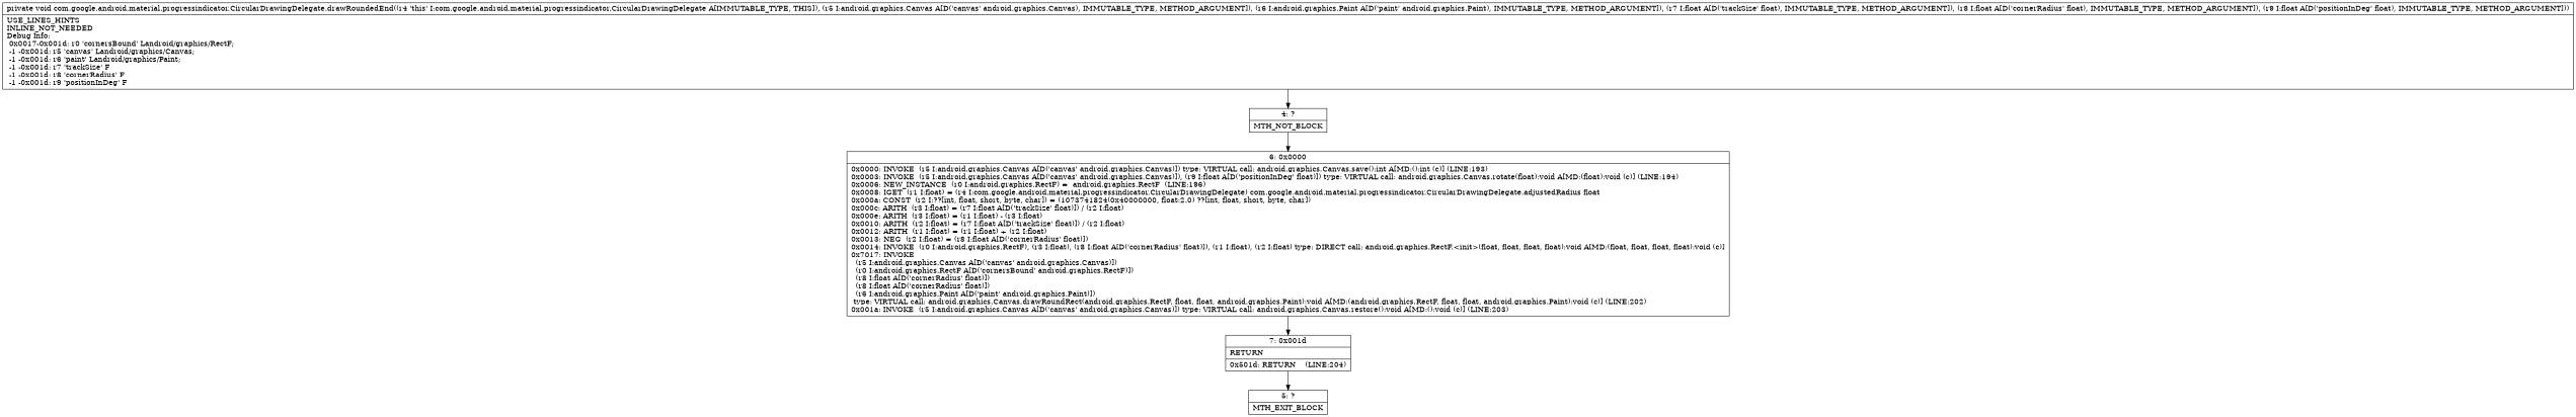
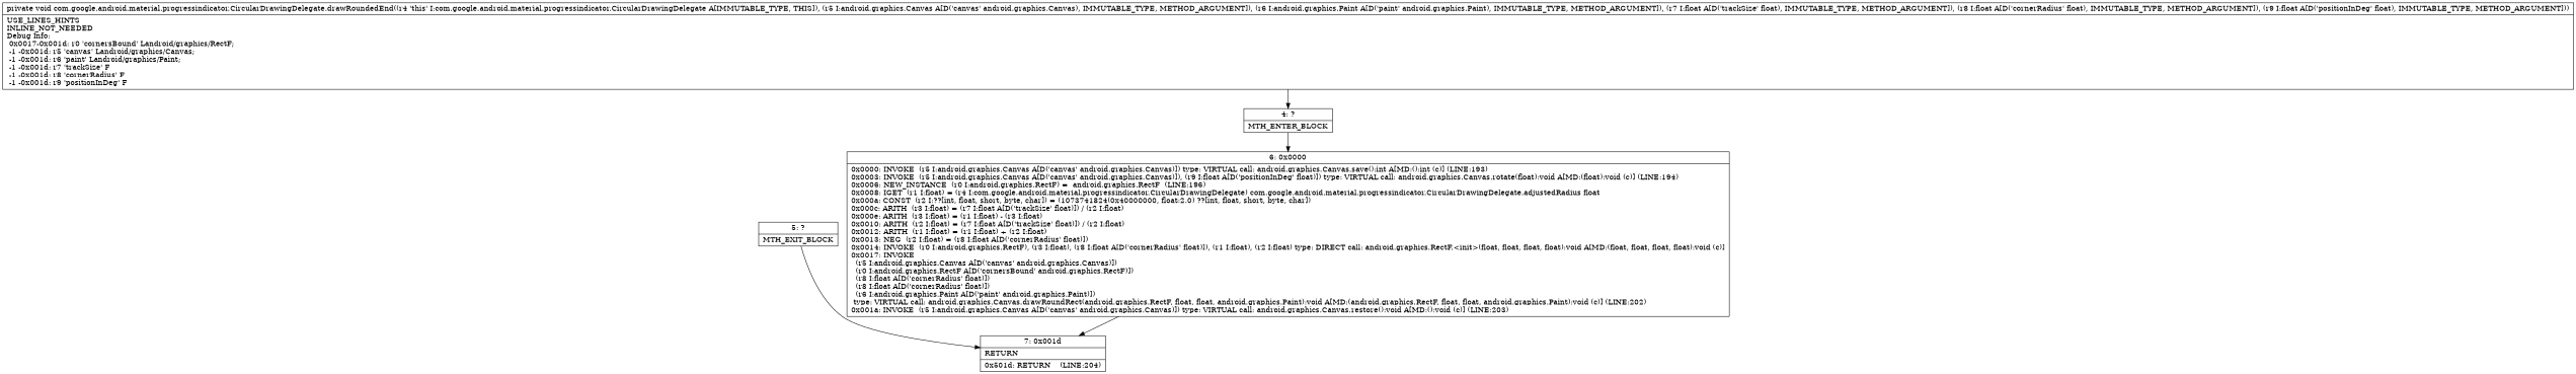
  digraph {
    node [shape=record]
-   n1 [label="{4\:\ ?|MTH_NOT_BLOCK\l}"]
-   n2 [label="{6\:\ 0x0000|0x0000: INVOKE  (r5 I:android.graphics.Canvas A[D('canvas' android.graphics.Canvas)]) type: VIRTUAL call: android.graphics.Canvas.save():int A[MD:():int (c)] (LINE:193)\l0x0003: INVOKE  (r5 I:android.graphics.Canvas A[D('canvas' android.graphics.Canvas)]), (r9 I:float A[D('positionInDeg' float)]) type: VIRTUAL call: android.graphics.Canvas.rotate(float):void A[MD:(float):void (c)] (LINE:194)\l0x0006: NEW_INSTANCE  (r0 I:android.graphics.RectF) =  android.graphics.RectF  (LINE:196)\l0x0008: IGET  (r1 I:float) = (r4 I:com.google.android.material.progressindicator.CircularDrawingDelegate) com.google.android.material.progressindicator.CircularDrawingDelegate.adjustedRadius float \l0x000a: CONST  (r2 I:??[int, float, short, byte, char]) = (1073741824(0x40000000, float:2.0) ??[int, float, short, byte, char]) \l0x000c: ARITH  (r3 I:float) = (r7 I:float A[D('trackSize' float)]) \/ (r2 I:float) \l0x000e: ARITH  (r3 I:float) = (r1 I:float) \- (r3 I:float) \l0x0010: ARITH  (r2 I:float) = (r7 I:float A[D('trackSize' float)]) \/ (r2 I:float) \l0x0012: ARITH  (r1 I:float) = (r1 I:float) + (r2 I:float) \l0x0013: NEG  (r2 I:float) = (r8 I:float A[D('cornerRadius' float)]) \l0x0014: INVOKE  (r0 I:android.graphics.RectF), (r3 I:float), (r8 I:float A[D('cornerRadius' float)]), (r1 I:float), (r2 I:float) type: DIRECT call: android.graphics.RectF.\<init\>(float, float, float, float):void A[MD:(float, float, float, float):void (c)]\l0x7017: INVOKE  \l  (r5 I:android.graphics.Canvas A[D('canvas' android.graphics.Canvas)])\l  (r0 I:android.graphics.RectF A[D('cornersBound' android.graphics.RectF)])\l  (r8 I:float A[D('cornerRadius' float)])\l  (r8 I:float A[D('cornerRadius' float)])\l  (r6 I:android.graphics.Paint A[D('paint' android.graphics.Paint)])\l type: VIRTUAL call: android.graphics.Canvas.drawRoundRect(android.graphics.RectF, float, float, android.graphics.Paint):void A[MD:(android.graphics.RectF, float, float, android.graphics.Paint):void (c)] (LINE:202)\l0x001a: INVOKE  (r5 I:android.graphics.Canvas A[D('canvas' android.graphics.Canvas)]) type: VIRTUAL call: android.graphics.Canvas.restore():void A[MD:():void (c)] (LINE:203)\l}"]
+   n1 [label="{4\:\ ?|MTH_ENTER_BLOCK\l}"]
+   n2 [label="{6\:\ 0x0000|0x0000: INVOKE  (r5 I:android.graphics.Canvas A[D('canvas' android.graphics.Canvas)]) type: VIRTUAL call: android.graphics.Canvas.save():int A[MD:():int (c)] (LINE:193)\l0x0003: INVOKE  (r5 I:android.graphics.Canvas A[D('canvas' android.graphics.Canvas)]), (r9 I:float A[D('positionInDeg' float)]) type: VIRTUAL call: android.graphics.Canvas.rotate(float):void A[MD:(float):void (c)] (LINE:194)\l0x0006: NEW_INSTANCE  (r0 I:android.graphics.RectF) =  android.graphics.RectF  (LINE:196)\l0x0008: IGET  (r1 I:float) = (r4 I:com.google.android.material.progressindicator.CircularDrawingDelegate) com.google.android.material.progressindicator.CircularDrawingDelegate.adjustedRadius float \l0x000a: CONST  (r2 I:??[int, float, short, byte, char]) = (1073741824(0x40000000, float:2.0) ??[int, float, short, byte, char]) \l0x000c: ARITH  (r3 I:float) = (r7 I:float A[D('trackSize' float)]) \/ (r2 I:float) \l0x000e: ARITH  (r3 I:float) = (r1 I:float) \- (r3 I:float) \l0x0010: ARITH  (r2 I:float) = (r7 I:float A[D('trackSize' float)]) \/ (r2 I:float) \l0x0012: ARITH  (r1 I:float) = (r1 I:float) + (r2 I:float) \l0x0013: NEG  (r2 I:float) = (r8 I:float A[D('cornerRadius' float)]) \l0x0014: INVOKE  (r0 I:android.graphics.RectF), (r3 I:float), (r8 I:float A[D('cornerRadius' float)]), (r1 I:float), (r2 I:float) type: DIRECT call: android.graphics.RectF.\<init\>(float, float, float, float):void A[MD:(float, float, float, float):void (c)]\l0x0017: INVOKE  \l  (r5 I:android.graphics.Canvas A[D('canvas' android.graphics.Canvas)])\l  (r0 I:android.graphics.RectF A[D('cornersBound' android.graphics.RectF)])\l  (r8 I:float A[D('cornerRadius' float)])\l  (r8 I:float A[D('cornerRadius' float)])\l  (r6 I:android.graphics.Paint A[D('paint' android.graphics.Paint)])\l type: VIRTUAL call: android.graphics.Canvas.drawRoundRect(android.graphics.RectF, float, float, android.graphics.Paint):void A[MD:(android.graphics.RectF, float, float, android.graphics.Paint):void (c)] (LINE:202)\l0x001a: INVOKE  (r5 I:android.graphics.Canvas A[D('canvas' android.graphics.Canvas)]) type: VIRTUAL call: android.graphics.Canvas.restore():void A[MD:():void (c)] (LINE:203)\l}"]
    n3 [label="{7\:\ 0x001d|RETURN\l|0x501d: RETURN    (LINE:204)\l}"]
    n4 [label="{5\:\ ?|MTH_EXIT_BLOCK\l}"]
    n5 [label="{private void com.google.android.material.progressindicator.CircularDrawingDelegate.drawRoundedEnd((r4 'this' I:com.google.android.material.progressindicator.CircularDrawingDelegate A[IMMUTABLE_TYPE, THIS]), (r5 I:android.graphics.Canvas A[D('canvas' android.graphics.Canvas), IMMUTABLE_TYPE, METHOD_ARGUMENT]), (r6 I:android.graphics.Paint A[D('paint' android.graphics.Paint), IMMUTABLE_TYPE, METHOD_ARGUMENT]), (r7 I:float A[D('trackSize' float), IMMUTABLE_TYPE, METHOD_ARGUMENT]), (r8 I:float A[D('cornerRadius' float), IMMUTABLE_TYPE, METHOD_ARGUMENT]), (r9 I:float A[D('positionInDeg' float), IMMUTABLE_TYPE, METHOD_ARGUMENT]))  | USE_LINES_HINTS\lINLINE_NOT_NEEDED\lDebug Info:\l  0x0017\-0x001d: r0 'cornersBound' Landroid\/graphics\/RectF;\l  \-1 \-0x001d: r5 'canvas' Landroid\/graphics\/Canvas;\l  \-1 \-0x001d: r6 'paint' Landroid\/graphics\/Paint;\l  \-1 \-0x001d: r7 'trackSize' F\l  \-1 \-0x001d: r8 'cornerRadius' F\l  \-1 \-0x001d: r9 'positionInDeg' F\l}"]
    n1 -> n2
    n2 -> n3
-   n3 -> n4
+   n4 -> n3
    n5 -> n1
  }
